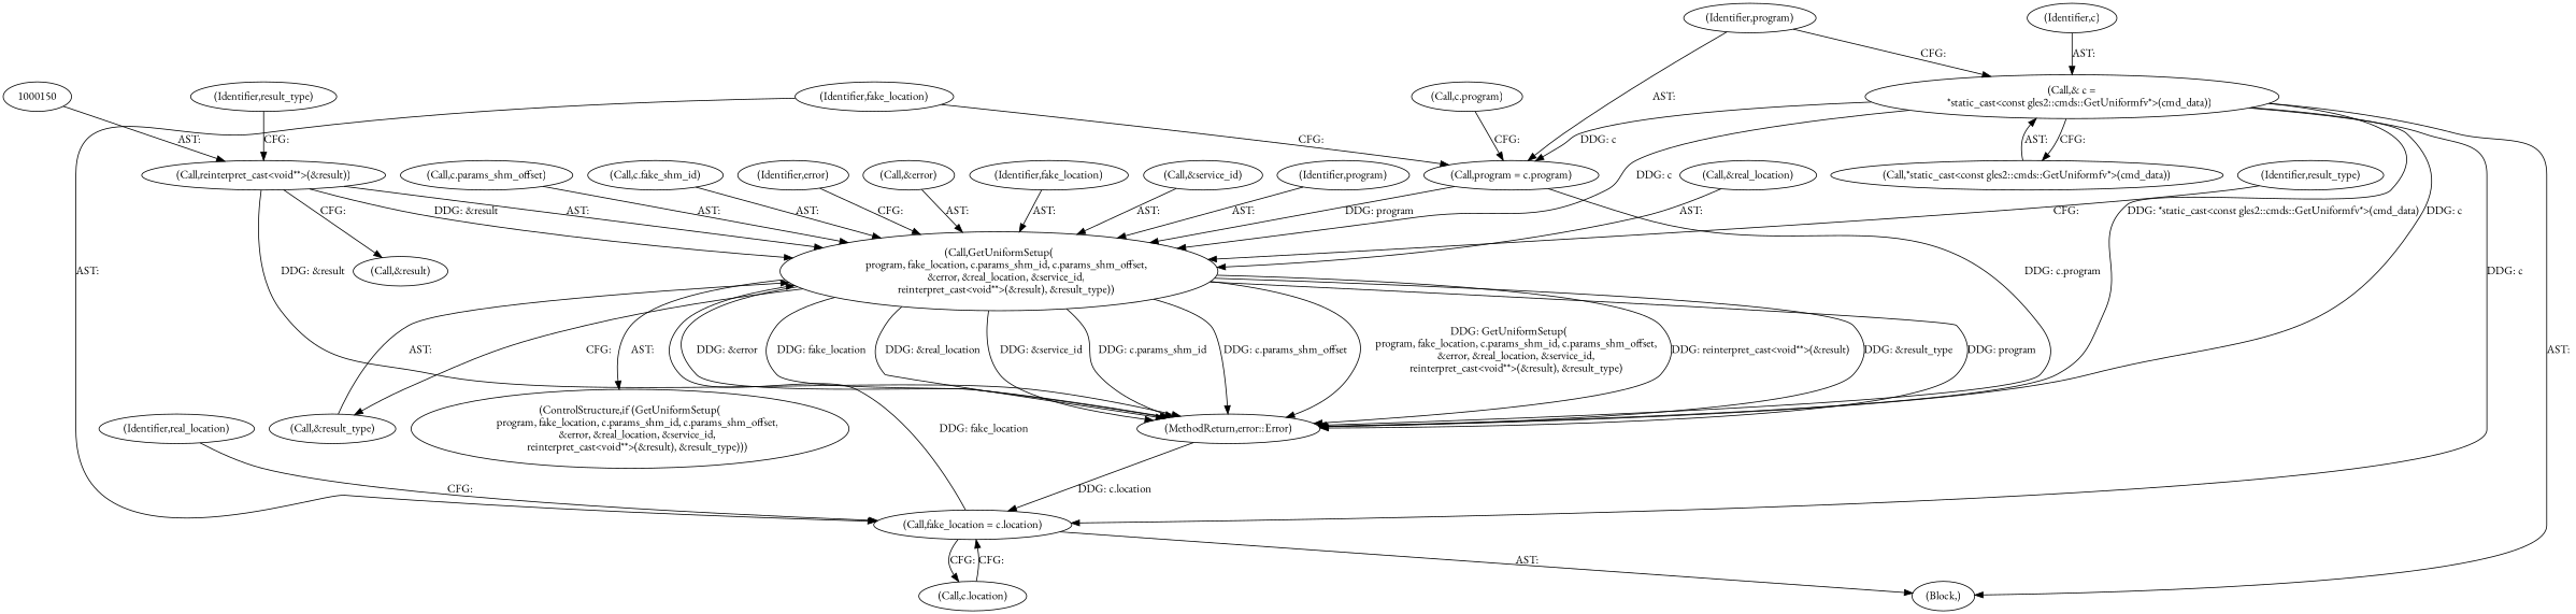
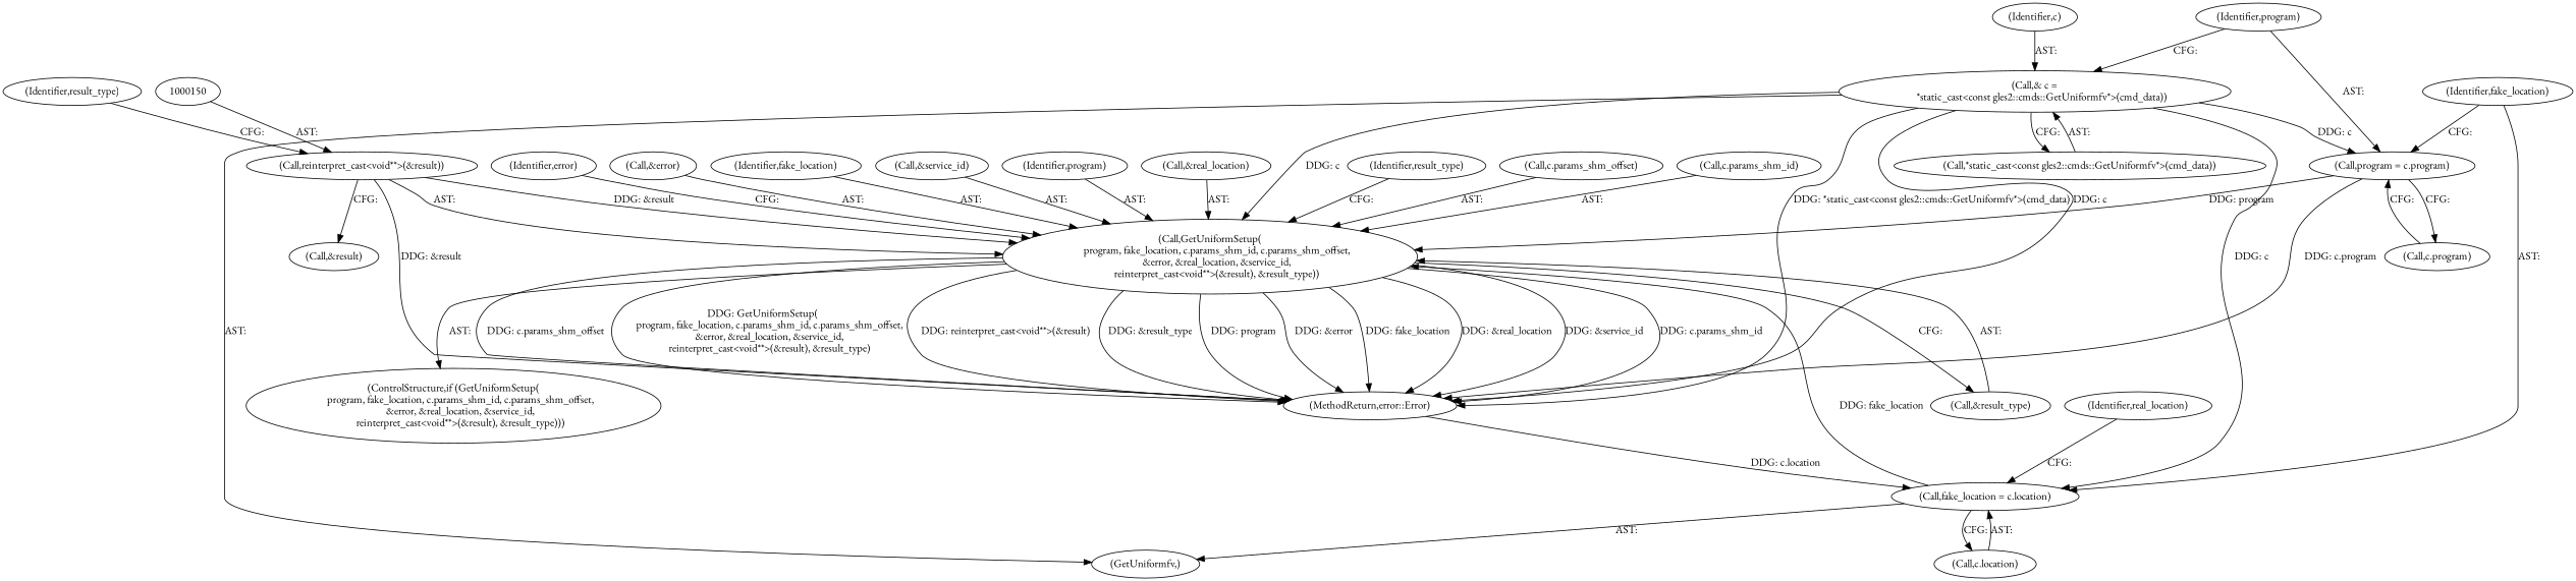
  digraph {
    fontname="EB Garamond"
    node [fontname="EB Garamond"]
    edge [fontname="EB Garamond"]
    n1 [label="(Call,GetUniformSetup(\n      program, fake_location, c.params_shm_id, c.params_shm_offset,\n      &error, &real_location, &service_id,\n      reinterpret_cast<void**>(&result), &result_type))"]
    n2 [label="(ControlStructure,if (GetUniformSetup(\n      program, fake_location, c.params_shm_id, c.params_shm_offset,\n      &error, &real_location, &service_id,\n      reinterpret_cast<void**>(&result), &result_type)))"]
    n3 [label="(MethodReturn,error::Error)"]
    n4 [label="(Call,&result_type)"]
    n5 [label="(Call,fake_location = c.location)"]
    n6 [label="(Call,program = c.program)"]
    n7 [label="(Call,c.program)"]
-   n8 [label="(Block,)"]
+   n8 [label="(GetUniformfv,)"]
    n9 [label="(Call,& c =\n      *static_cast<const gles2::cmds::GetUniformfv*>(cmd_data))"]
    n10 [label="(Call,*static_cast<const gles2::cmds::GetUniformfv*>(cmd_data))"]
    n11 [label="(Call,c.location)"]
    n12 [label="(Call,reinterpret_cast<void**>(&result))"]
    n13 [label="(Call,&result)"]
    n14 [label="(Call,&error)"]
    n15 [label="(Identifier,fake_location)"]
    n16 [label="(Call,&service_id)"]
    n17 [label="(Identifier,program)"]
    n18 [label="(Call,&real_location)"]
    n19 [label="(Identifier,fake_location)"]
    n20 [label="(Identifier,program)"]
    n21 [label="(Identifier,result_type)"]
    n22 [label="(Call,c.params_shm_offset)"]
    n23 [label="(Identifier,real_location)"]
-   n24 [label="(Call,c.fake_shm_id)"]
+   n24 [label="(Call,c.params_shm_id)"]
    n25 [label="(Identifier,c)"]
    n26 [label="(Identifier,error)"]
    n27 [label="(Identifier,result_type)"]
    1000150
    n1 -> n2 [label="AST: "]
    n1 -> n3 [label="DDG: c.params_shm_offset"]
    n1 -> n3 [label="DDG: GetUniformSetup(\n      program, fake_location, c.params_shm_id, c.params_shm_offset,\n      &error, &real_location, &service_id,\n      reinterpret_cast<void**>(&result), &result_type)"]
    n1 -> n3 [label="DDG: reinterpret_cast<void**>(&result)"]
    n1 -> n3 [label="DDG: &result_type"]
    n1 -> n3 [label="DDG: program"]
    n1 -> n3 [label="DDG: &error"]
    n1 -> n3 [label="DDG: fake_location"]
    n1 -> n3 [label="DDG: &real_location"]
    n1 -> n3 [label="DDG: &service_id"]
    n1 -> n3 [label="DDG: c.params_shm_id"]
    n1 -> n4 [label="CFG: "]
    n3 -> n5 [label="DDG: c.location"]
    n4 -> n1 [label="AST: "]
    n5 -> n1 [label="DDG: fake_location"]
    n5 -> n8 [label="AST: "]
    n5 -> n11 [label="CFG: "]
    n6 -> n1 [label="DDG: program"]
    n6 -> n3 [label="DDG: c.program"]
+   n6 -> n7 [label="CFG: "]
    n7 -> n6 [label="CFG: "]
    n9 -> n1 [label="DDG: c"]
    n9 -> n3 [label="DDG: *static_cast<const gles2::cmds::GetUniformfv*>(cmd_data)"]
    n9 -> n3 [label="DDG: c"]
    n9 -> n5 [label="DDG: c"]
    n9 -> n6 [label="DDG: c"]
    n9 -> n8 [label="AST: "]
    n9 -> n10 [label="CFG: "]
    n10 -> n9 [label="AST: "]
-   n11 -> n5 [label="CFG: "]
+   n11 -> n5 [label="AST: "]
    n12 -> n1 [label="AST: "]
    n12 -> n1 [label="DDG: &result"]
    n12 -> n3 [label="DDG: &result"]
    n12 -> n13 [label="CFG: "]
    n14 -> n1 [label="AST: "]
    n15 -> n1 [label="AST: "]
    n16 -> n1 [label="AST: "]
    n17 -> n1 [label="AST: "]
    n18 -> n1 [label="AST: "]
    n19 -> n5 [label="AST: "]
    n19 -> n6 [label="CFG: "]
    n20 -> n6 [label="AST: "]
    n20 -> n9 [label="CFG: "]
    n21 -> n1 [label="CFG: "]
    n22 -> n1 [label="AST: "]
    n23 -> n5 [label="CFG: "]
    n24 -> n1 [label="AST: "]
    n25 -> n9 [label="AST: "]
    n26 -> n1 [label="CFG: "]
    n27 -> n12 [label="CFG: "]
    1000150 -> n12 [label="AST: "]
  }
